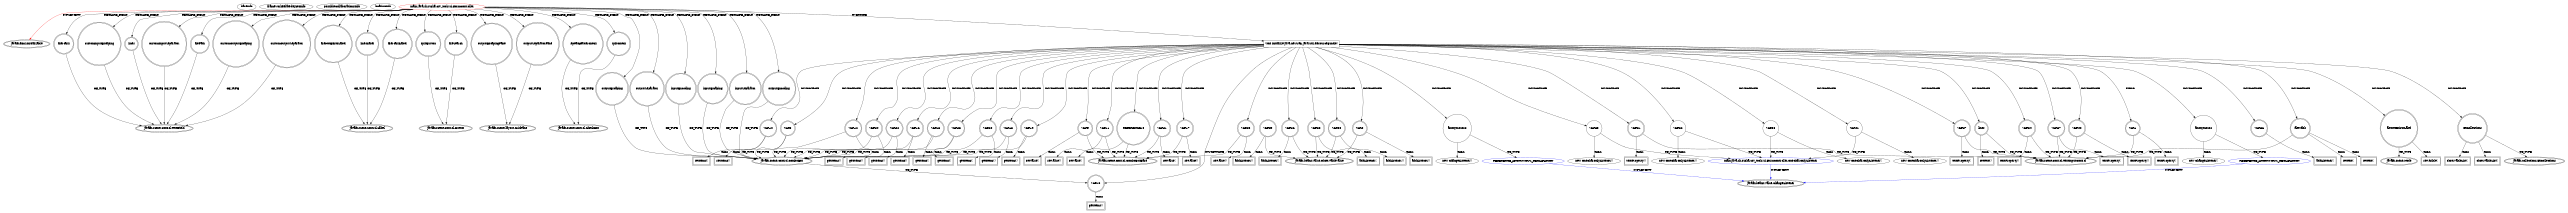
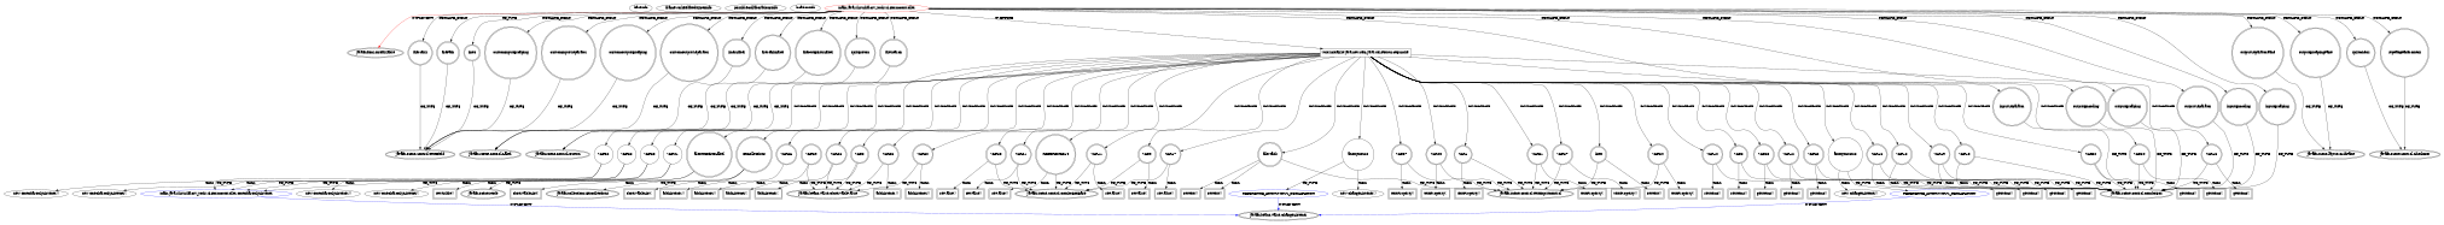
  digraph {
    node [isFrameworkType=true vertexType=VARIABLE_EXPRESION peripheries=2 shape=circle]
    baseInfo [category=extension_graph graphId=2203 isAnonymous=false possibleRelation=true isFrameworkType="" vertexType="" peripheries="" shape=""]
    frameworkRelatedTypesInfo [0="javafx.fxml.Initializable" isFrameworkType="" vertexType="" peripheries="" shape=""]
    possibleCollaborationsInfo [0="2203~OVERRIDING_METHOD_DECLARATION-INSTANTIATION-OVERRIDING_METHOD_DECLARATION-INSTANTIATION-OVERRIDING_METHOD_DECLARATION-INSTANTIATION-OVERRIDING_METHOD_DECLARATION-INSTANTIATION-~javafx.fxml.Initializable ~javafx.beans.value.ChangeListener ~false~false" 1="2203~OVERRIDING_METHOD_DECLARATION-INSTANTIATION-~javafx.fxml.Initializable ~javafx.beans.value.ChangeListener ~false~true" isFrameworkType="" vertexType="" peripheries="" shape=""]
    locationInfo [contextSignature=FormController filePath="/borissuska-csv-tools/csv-tools-master/src/main/java/sk/suska/csv_tools/ui/FormController.java" graphId=2203 projectName="borissuska-csv-tools" isFrameworkType="" vertexType="" peripheries="" shape=""]
    n5 [color=red isFrameworkType=false label="main.java.sk.suska.csv_tools.ui.FormController" vertexType=ROOT_CLIENT_CLASS_DECLARATION peripheries="" shape=""]
    n6 [label="javafx.fxml.Initializable" vertexType=FRAMEWORK_INTERFACE_TYPE shape=""]
    n7 [label=customInputEscaping vertexType=FIELD_DECLARATION]
    n8 [label=customInputSeparator vertexType=FIELD_DECLARATION]
    n9 [label=customOutputEscaping vertexType=FIELD_DECLARATION]
    n10 [label=customOutputSeparator vertexType=FIELD_DECLARATION]
    n11 [label=fileMask vertexType=FIELD_DECLARATION]
    n12 [label=fileMaskLabel vertexType=FIELD_DECLARATION]
    n13 [label=fileNotExistsLabel vertexType=FIELD_DECLARATION]
    n14 [label=filePath vertexType=FIELD_DECLARATION]
    n15 [label=fileSearch vertexType=FIELD_DECLARATION]
    n16 [label=inputEncoding vertexType=FIELD_DECLARATION]
    n17 [label=inputEscaping vertexType=FIELD_DECLARATION]
    n18 [label=inputSeparator vertexType=FIELD_DECLARATION]
    n19 [label=lines vertexType=FIELD_DECLARATION]
    n20 [label=linesLabel vertexType=FIELD_DECLARATION]
    n21 [label=outputEncoding vertexType=FIELD_DECLARATION]
    n22 [label=outputEscaping vertexType=FIELD_DECLARATION]
    n23 [label=outputEscapingPane vertexType=FIELD_DECLARATION]
    n24 [label=outputSeparator vertexType=FIELD_DECLARATION]
    n25 [label=outputSeparatorPane vertexType=FIELD_DECLARATION]
    n26 [label=repeatHeaderCheck vertexType=FIELD_DECLARATION]
    n27 [label=splitButton vertexType=FIELD_DECLARATION]
    n28 [label=splitCheck vertexType=FIELD_DECLARATION]
    n29 [isFrameworkType=false label="void initialize(java.net.URL,java.util.ResourceBundle)" shape=box vertexType=OVERRIDING_METHOD_DECLARATION peripheries=""]
    n30 [label="javafx.scene.control.TextField" vertexType=FRAMEWORK_CLASS_TYPE shape=""]
    n31 [label="javafx.scene.control.Label" vertexType=FRAMEWORK_CLASS_TYPE shape=""]
    n32 [label="javafx.scene.control.Button" vertexType=FRAMEWORK_CLASS_TYPE shape=""]
    n33 [label="javafx.scene.control.ComboBox" vertexType=FRAMEWORK_CLASS_TYPE shape=""]
    n34 [label="javafx.scene.layout.GridPane" vertexType=FRAMEWORK_CLASS_TYPE shape=""]
    n35 [label="javafx.scene.control.CheckBox" vertexType=FRAMEWORK_CLASS_TYPE shape=""]
    n36 [label=VAR0]
    n37 [label=VAR1]
    n38 [isFrameworkType=false label=anonymous2 peripheries=""]
    n39 [label=fileMask]
    n40 [label=fileNotExistsLabel]
    n41 [label=FXCollections]
    n42 [label=VAR8]
    n43 [label=VAR9]
    n44 [label=VAR10]
    n45 [label=VAR11]
    n46 [label=VAR12]
    n47 [label=VAR13]
    n48 [label=REFERENCE14]
    n49 [label=VAR15]
    n50 [label=VAR16]
    n51 [label=VAR17]
    n52 [label=VAR18]
    n53 [label=VAR19]
    n54 [label=VAR20]
    n55 [label=VAR21]
    n56 [label=VAR22]
    n57 [label=VAR23]
    n58 [label=VAR24]
    n59 [label=VAR25]
    n60 [label=VAR26]
    n61 [label=VAR27]
    n62 [isFrameworkType=false label=anonymous28 peripheries=""]
    n63 [label=lines]
    n64 [label=VAR30]
    n65 [label=VAR31]
    n66 [isFrameworkType=false label=VAR32 peripheries=""]
    n67 [label=VAR33]
    n68 [label=VAR34]
    n69 [isFrameworkType=false label=VAR35 peripheries=""]
    n70 [label=VAR36]
    n71 [label=VAR37]
    n72 [isFrameworkType=false label=VAR38 peripheries=""]
    n73 [label=VAR40]
    n74 [isFrameworkType=false label=VAR41 peripheries=""]
    n75 [label="javafx.beans.value.ObservableValue" vertexType=FRAMEWORK_INTERFACE_TYPE shape=""]
    n76 [label="addListener()" shape=box vertexType=INSIDE_CALL]
    n77 [label="javafx.scene.control.TextInputControl" vertexType=FRAMEWORK_CLASS_TYPE shape=""]
    n78 [label="textProperty()" shape=box vertexType=INSIDE_CALL]
    n79 [color=blue isFrameworkType=false label=REFERENCE_ANONYMOUS_DECLARATION vertexType=REFERENCE_ANONYMOUS_DECLARATION peripheries="" shape=""]
    n80 [isFrameworkType=false label="new ChangeListener()" vertexType=CONSTRUCTOR_CALL peripheries="" shape=""]
    n81 [label="setText()" shape=box vertexType=INSIDE_CALL]
    n82 [label="setText()" shape=box vertexType=INSIDE_CALL]
    n83 [label="javafx.scene.Node" vertexType=FRAMEWORK_CLASS_TYPE shape=""]
    n84 [label="setVisible()" shape=box vertexType=INSIDE_CALL]
    n85 [label="javafx.collections.FXCollections" vertexType=FRAMEWORK_CLASS_TYPE shape=""]
    n86 [label="observableList()" shape=box vertexType=INSIDE_CALL]
    n87 [label="observableList()" shape=box vertexType=INSIDE_CALL]
    n88 [label="setItems()" shape=box vertexType=INSIDE_CALL]
    n89 [label="javafx.scene.control.ComboBoxBase" vertexType=FRAMEWORK_CLASS_TYPE shape=""]
    n90 [label="setValue()" shape=box vertexType=INSIDE_CALL]
    n91 [label="setItems()" shape=box vertexType=INSIDE_CALL]
    n92 [label="setValue()" shape=box vertexType=INSIDE_CALL]
    n93 [label="getItems()" shape=box vertexType=INSIDE_CALL]
    n94 [label="getItems()" shape=box vertexType=INSIDE_CALL]
    n95 [label="setValue()" shape=box vertexType=INSIDE_CALL]
    n96 [label="getItems()" shape=box vertexType=INSIDE_CALL]
    n97 [label="getItems()" shape=box vertexType=INSIDE_CALL]
    n98 [label="setValue()" shape=box vertexType=INSIDE_CALL]
    n99 [label="getItems()" shape=box vertexType=INSIDE_CALL]
    n100 [label="getItems()" shape=box vertexType=INSIDE_CALL]
    n101 [label="getItems()" shape=box vertexType=INSIDE_CALL]
    n102 [label="setValue()" shape=box vertexType=INSIDE_CALL]
    n103 [label="getItems()" shape=box vertexType=INSIDE_CALL]
    n104 [label="getItems()" shape=box vertexType=INSIDE_CALL]
    n105 [label="getItems()" shape=box vertexType=INSIDE_CALL]
    n106 [label="setValue()" shape=box vertexType=INSIDE_CALL]
    n107 [label="addListener()" shape=box vertexType=INSIDE_CALL]
    n108 [label="textProperty()" shape=box vertexType=INSIDE_CALL]
    n109 [color=blue isFrameworkType=false label=REFERENCE_ANONYMOUS_DECLARATION vertexType=REFERENCE_ANONYMOUS_DECLARATION peripheries="" shape=""]
    n110 [isFrameworkType=false label="new ChangeListener()" vertexType=CONSTRUCTOR_CALL peripheries="" shape=""]
    n111 [label="setText()" shape=box vertexType=INSIDE_CALL]
    n112 [label="addListener()" shape=box vertexType=INSIDE_CALL]
    n113 [label="textProperty()" shape=box vertexType=INSIDE_CALL]
    n114 [color=blue isFrameworkType=false label="main.java.sk.suska.csv_tools.ui.FormController.OneCharOnlyListener" vertexType=REFERENCE_CLIENT_CLASS_DECLARATION peripheries="" shape=""]
    n115 [isFrameworkType=false label="new OneCharOnlyListener()" vertexType=CONSTRUCTOR_CALL peripheries="" shape=""]
    n116 [label="addListener()" shape=box vertexType=INSIDE_CALL]
    n117 [label="textProperty()" shape=box vertexType=INSIDE_CALL]
    n118 [isFrameworkType=false label="new OneCharOnlyListener()" vertexType=CONSTRUCTOR_CALL peripheries="" shape=""]
    n119 [label="addListener()" shape=box vertexType=INSIDE_CALL]
    n120 [label="textProperty()" shape=box vertexType=INSIDE_CALL]
    n121 [isFrameworkType=false label="new OneCharOnlyListener()" vertexType=CONSTRUCTOR_CALL peripheries="" shape=""]
    n122 [label=VAR39]
    n123 [label="addListener()" shape=box vertexType=INSIDE_CALL]
    n124 [label="textProperty()" shape=box vertexType=INSIDE_CALL]
    n125 [isFrameworkType=false label="new OneCharOnlyListener()" vertexType=CONSTRUCTOR_CALL peripheries="" shape=""]
    n126 [label="javafx.beans.value.ChangeListener" vertexType=FRAMEWORK_INTERFACE_TYPE shape=""]
    n5 -> n6 [color=red label=IMPLEMENT]
    n5 -> n7 [label=DECLARE_FIELD]
    n5 -> n8 [label=DECLARE_FIELD]
    n5 -> n9 [label=DECLARE_FIELD]
    n5 -> n10 [label=DECLARE_FIELD]
    n5 -> n11 [label=DECLARE_FIELD]
    n5 -> n12 [label=DECLARE_FIELD]
    n5 -> n13 [label=DECLARE_FIELD]
-   n5 -> n14 [label=DECLARE_FIELD]
+   n5 -> n14 [label=OF_TYPE]
    n5 -> n15 [label=DECLARE_FIELD]
    n5 -> n16 [label=DECLARE_FIELD]
    n5 -> n17 [label=DECLARE_FIELD]
    n5 -> n18 [label=DECLARE_FIELD]
    n5 -> n19 [label=DECLARE_FIELD]
    n5 -> n20 [label=DECLARE_FIELD]
    n5 -> n21 [label=DECLARE_FIELD]
    n5 -> n22 [label=DECLARE_FIELD]
    n5 -> n23 [label=DECLARE_FIELD]
    n5 -> n24 [label=DECLARE_FIELD]
    n5 -> n25 [label=DECLARE_FIELD]
    n5 -> n26 [label=DECLARE_FIELD]
    n5 -> n27 [label=DECLARE_FIELD]
    n5 -> n28 [label=DECLARE_FIELD]
    n5 -> n29 [label=OVERRIDE]
    n7 -> n30 [label=OF_TYPE]
    n8 -> n30 [label=OF_TYPE]
    n9 -> n30 [label=OF_TYPE]
    n10 -> n30 [label=OF_TYPE]
    n11 -> n30 [label=OF_TYPE]
    n12 -> n31 [label=OF_TYPE]
    n13 -> n31 [label=OF_TYPE]
    n14 -> n30 [label=OF_TYPE]
    n15 -> n32 [label=OF_TYPE]
    n16 -> n33 [label=OF_TYPE]
    n17 -> n33 [label=OF_TYPE]
    n18 -> n33 [label=OF_TYPE]
    n19 -> n30 [label=OF_TYPE]
    n20 -> n31 [label=OF_TYPE]
    n21 -> n33 [label=OF_TYPE]
    n22 -> n33 [label=OF_TYPE]
    n23 -> n34 [label=OF_TYPE]
    n24 -> n33 [label=OF_TYPE]
    n25 -> n34 [label=OF_TYPE]
    n26 -> n35 [label=OF_TYPE]
    n27 -> n32 [label=OF_TYPE]
    n28 -> n35 [label=OF_TYPE]
    n29 -> n36 [label=INSTANTIATE]
-   n29 -> n37 [label=FIELD]
+   n29 -> n37 [label=INSTANTIATE]
    n29 -> n38 [label=INSTANTIATE]
    n29 -> n39 [label=INSTANTIATE]
    n29 -> n40 [label=INSTANTIATE]
    n29 -> n41 [label=INSTANTIATE]
    n29 -> n42 [label=INSTANTIATE]
    n29 -> n43 [label=INSTANTIATE]
    n29 -> n44 [label=INSTANTIATE]
    n29 -> n45 [label=INSTANTIATE]
    n29 -> n46 [label=INSTANTIATE]
    n29 -> n47 [label=INSTANTIATE]
    n29 -> n48 [label=INSTANTIATE]
    n29 -> n49 [label=INSTANTIATE]
    n29 -> n50 [label=INSTANTIATE]
    n29 -> n51 [label=INSTANTIATE]
    n29 -> n52 [label=INSTANTIATE]
    n29 -> n53 [label=INSTANTIATE]
    n29 -> n54 [label=INSTANTIATE]
    n29 -> n55 [label=INSTANTIATE]
    n29 -> n56 [label=INSTANTIATE]
    n29 -> n57 [label=INSTANTIATE]
    n29 -> n58 [label=INSTANTIATE]
    n29 -> n59 [label=INSTANTIATE]
    n29 -> n60 [label=INSTANTIATE]
    n29 -> n61 [label=INSTANTIATE]
    n29 -> n62 [label=INSTANTIATE]
    n29 -> n63 [label=INSTANTIATE]
    n29 -> n64 [label=INSTANTIATE]
    n29 -> n65 [label=INSTANTIATE]
    n29 -> n66 [label=INSTANTIATE]
    n29 -> n67 [label=INSTANTIATE]
    n29 -> n68 [label=INSTANTIATE]
    n29 -> n69 [label=INSTANTIATE]
    n29 -> n70 [label=INSTANTIATE]
    n29 -> n71 [label=INSTANTIATE]
    n29 -> n72 [label=INSTANTIATE]
    n29 -> n73 [label=INSTANTIATE]
    n29 -> n74 [label=INSTANTIATE]
    n36 -> n75 [label=OF_TYPE]
    n36 -> n76 [label=CALL]
    n37 -> n77 [label=OF_TYPE]
    n37 -> n78 [label=CALL]
    n38 -> n79 [label=OF_TYPE]
    n38 -> n80 [label=CALL]
    n39 -> n77 [label=OF_TYPE]
    n39 -> n81 [label=CALL]
    n39 -> n82 [label=CALL]
    n40 -> n83 [label=OF_TYPE]
    n40 -> n84 [label=CALL]
    n41 -> n85 [label=OF_TYPE]
    n41 -> n86 [label=CALL]
    n41 -> n87 [label=CALL]
    n42 -> n33 [label=OF_TYPE]
    n42 -> n88 [label=CALL]
    n43 -> n89 [label=OF_TYPE]
    n43 -> n90 [label=CALL]
    n44 -> n33 [label=OF_TYPE]
    n44 -> n91 [label=CALL]
    n45 -> n89 [label=OF_TYPE]
    n45 -> n92 [label=CALL]
    n46 -> n33 [label=OF_TYPE]
    n46 -> n93 [label=CALL]
    n47 -> n33 [label=OF_TYPE]
    n47 -> n94 [label=CALL]
    n48 -> n89 [label=OF_TYPE]
    n48 -> n95 [label=CALL]
-   n33 -> n49 [label=OF_TYPE]
+   n49 -> n33 [label=OF_TYPE]
    n49 -> n96 [label=CALL]
    n50 -> n33 [label=OF_TYPE]
    n50 -> n97 [label=CALL]
    n51 -> n89 [label=OF_TYPE]
    n51 -> n98 [label=CALL]
    n52 -> n33 [label=OF_TYPE]
    n52 -> n99 [label=CALL]
    n53 -> n33 [label=OF_TYPE]
    n53 -> n100 [label=CALL]
    n54 -> n33 [label=OF_TYPE]
    n54 -> n101 [label=CALL]
    n55 -> n89 [label=OF_TYPE]
    n55 -> n102 [label=CALL]
    n56 -> n33 [label=OF_TYPE]
    n56 -> n103 [label=CALL]
    n57 -> n33 [label=OF_TYPE]
    n57 -> n104 [label=CALL]
    n58 -> n33 [label=OF_TYPE]
    n58 -> n105 [label=CALL]
    n59 -> n89 [label=OF_TYPE]
    n59 -> n106 [label=CALL]
    n60 -> n75 [label=OF_TYPE]
    n60 -> n107 [label=CALL]
    n61 -> n77 [label=OF_TYPE]
    n61 -> n108 [label=CALL]
    n62 -> n109 [label=OF_TYPE]
    n62 -> n110 [label=CALL]
    n63 -> n77 [label=OF_TYPE]
    n63 -> n111 [label=CALL]
    n64 -> n75 [label=OF_TYPE]
    n64 -> n112 [label=CALL]
    n65 -> n77 [label=OF_TYPE]
    n65 -> n113 [label=CALL]
    n66 -> n114 [label=OF_TYPE]
    n66 -> n115 [label=CALL]
    n67 -> n75 [label=OF_TYPE]
    n67 -> n116 [label=CALL]
    n68 -> n77 [label=OF_TYPE]
    n68 -> n117 [label=CALL]
    n69 -> n114 [label=OF_TYPE]
    n69 -> n118 [label=CALL]
    n70 -> n119 [label=CALL]
    n71 -> n77 [label=OF_TYPE]
    n71 -> n120 [label=CALL]
    n72 -> n114 [label=OF_TYPE]
    n72 -> n121 [label=CALL]
    n73 -> n77 [label=OF_TYPE]
    n73 -> n124 [label=CALL]
    n74 -> n114 [label=OF_TYPE]
    n74 -> n125 [label=CALL]
    n79 -> n126 [color=blue label=IMPLEMENT]
    n109 -> n126 [color=blue label=IMPLEMENT]
    n114 -> n126 [color=blue label=IMPLEMENT]
    n122 -> n75 [label=OF_TYPE]
    n122 -> n123 [label=CALL]
  }
